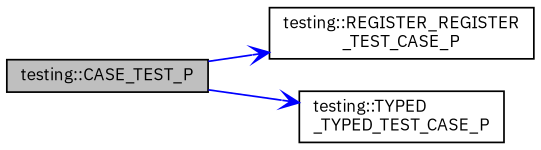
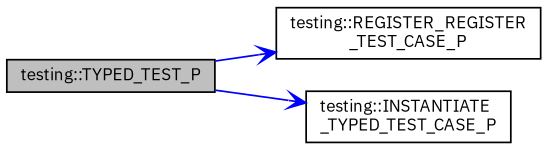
  digraph {
    fontname="IBM Plex Sans"
    rankdir=LR
    node [color=black fillcolor=white fontname="IBM Plex Sans" fontsize=10 shape=record style=filled]
    edge [arrowhead=vee color=blue fontname="IBM Plex Sans" fontsize=10 labelfontname=Helvetica labelfontsize=10 style=solid]
-   n1 [fillcolor=grey75 fontcolor=black height=0.2 label="testing::CASE_TEST_P" width=0.4]
+   n1 [fillcolor=grey75 fontcolor=black height=0.2 label="testing::TYPED_TEST_P" width=0.4]
    n2 [height=0.2 label="testing::REGISTER_REGISTER\l_TEST_CASE_P" width=0.4]
-   n3 [height=0.2 label="testing::TYPED\l_TYPED_TEST_CASE_P" width=0.4]
+   n3 [height=0.2 label="testing::INSTANTIATE\l_TYPED_TEST_CASE_P" width=0.4]
    n1 -> n2
    n1 -> n3
  }
